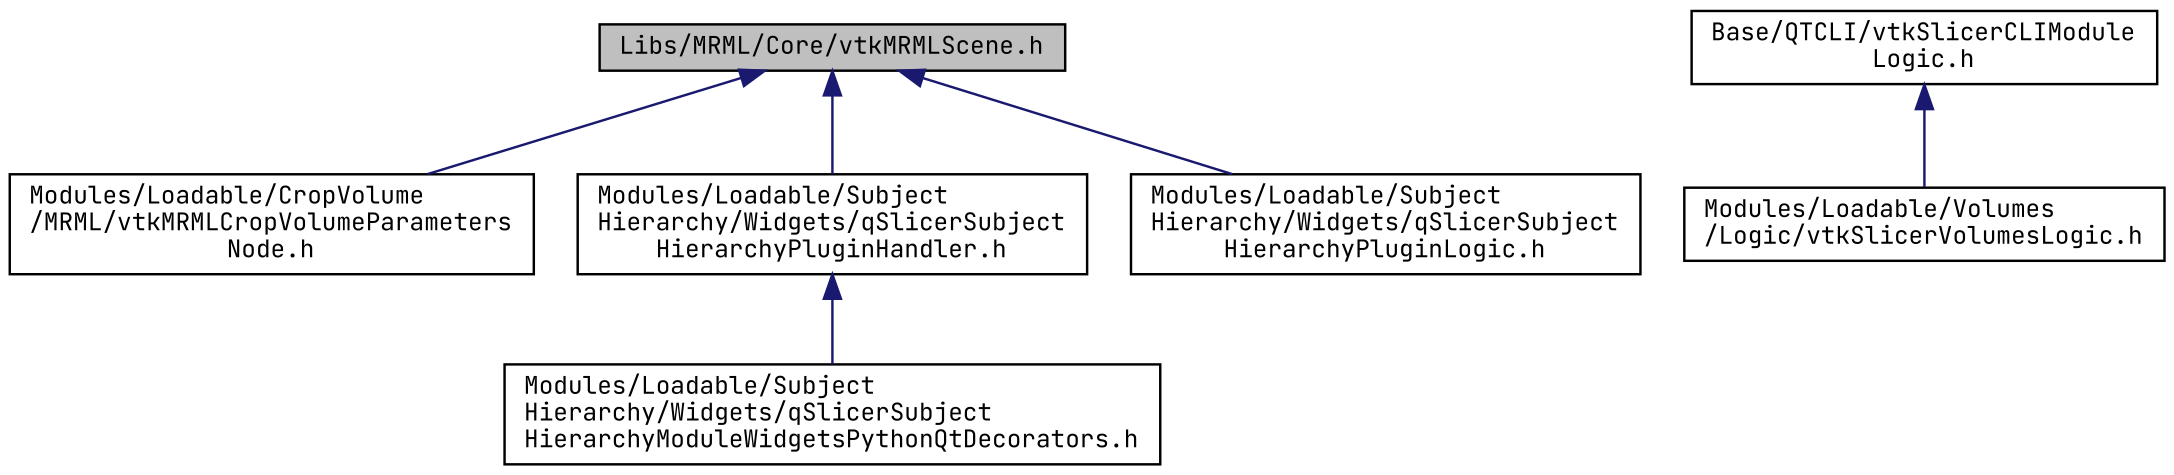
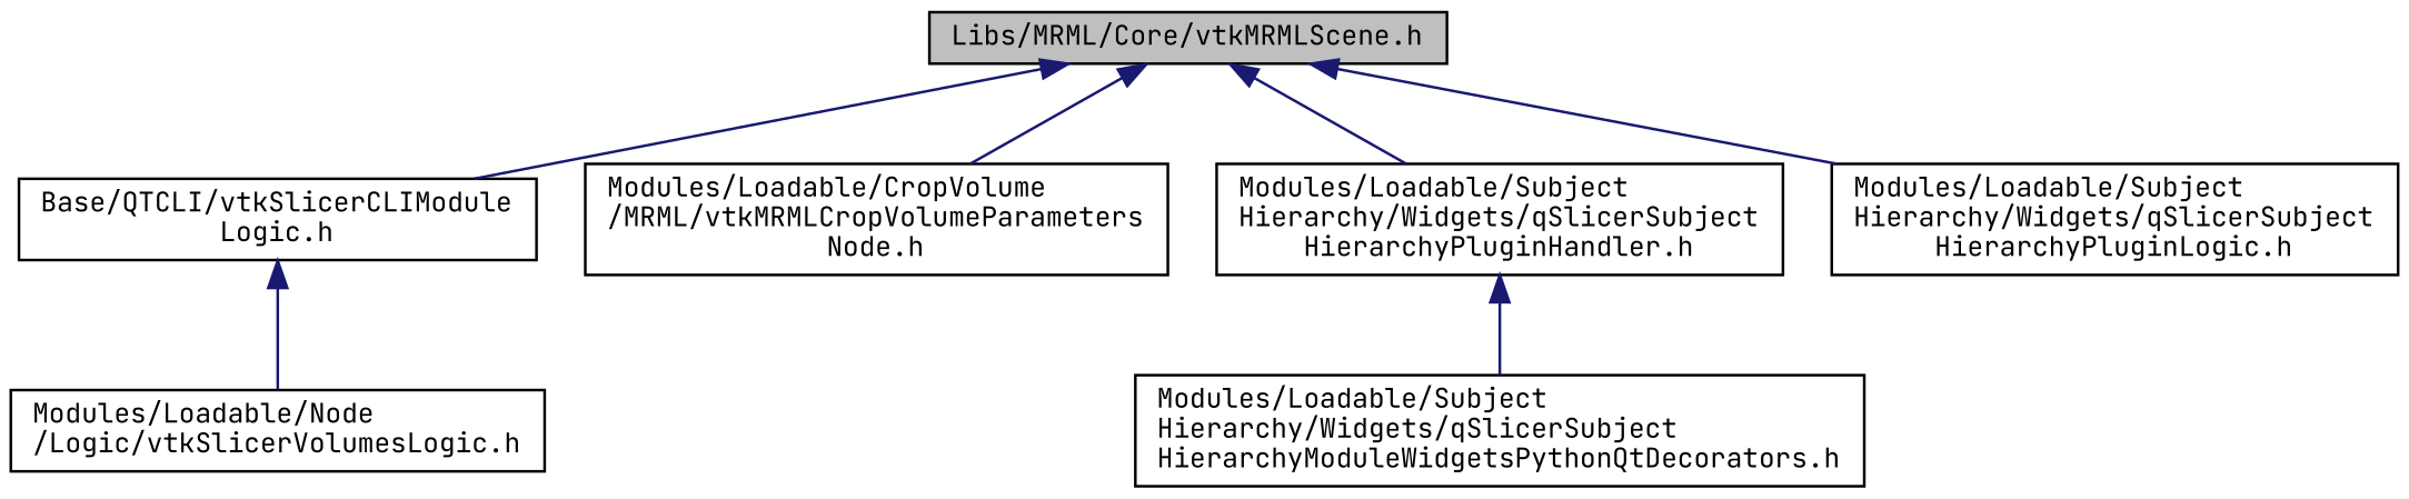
  digraph {
    fontname="JetBrains Mono"
    node [color=black fontname="JetBrains Mono" fontsize=10 shape=record]
    edge [color=midnightblue dir=back fontname="JetBrains Mono" fontsize=10 labelfontname=Helvetica labelfontsize=10 style=solid]
    n1 [fillcolor=grey75 fontcolor=black height=0.2 label="Libs/MRML/Core/vtkMRMLScene.h" style=filled width=0.4]
    n2 [height=0.2 label="Base/QTCLI/vtkSlicerCLIModule\lLogic.h" width=0.4]
    n3 [height=0.2 label="Modules/Loadable/CropVolume\l/MRML/vtkMRMLCropVolumeParameters\lNode.h" width=0.4]
    n4 [height=0.2 label="Modules/Loadable/Subject\lHierarchy/Widgets/qSlicerSubject\lHierarchyPluginHandler.h" width=0.4]
    n5 [height=0.2 label="Modules/Loadable/Subject\lHierarchy/Widgets/qSlicerSubject\lHierarchyPluginLogic.h" width=0.4]
-   n6 [height=0.2 label="Modules/Loadable/Volumes\l/Logic/vtkSlicerVolumesLogic.h" width=0.4]
+   n6 [height=0.2 label="Modules/Loadable/Node\l/Logic/vtkSlicerVolumesLogic.h" width=0.4]
    n7 [height=0.2 label="Modules/Loadable/Subject\lHierarchy/Widgets/qSlicerSubject\lHierarchyModuleWidgetsPythonQtDecorators.h" width=0.4]
+   n1 -> n2
    n1 -> n3
    n1 -> n4
    n1 -> n5
    n2 -> n6
    n4 -> n7
  }
